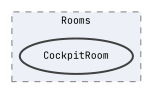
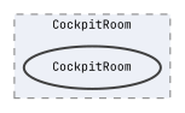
  digraph {
    compound=true
    fontname="JetBrains Mono"
    n1 [color=grey25 fillcolor="#edf0f7" fontname="JetBrains Mono" fontsize=10 height=0.2 label=CockpitRoom margin=0.1 style="filled,bold" width=0.4]
    subgraph cluster_1 {
      bgcolor="#edf0f7"
      fontsize=10
-     label=Rooms
+     label=CockpitRoom
      pencolor=grey50
      style="filled,dashed"
      n1
    }
  }
